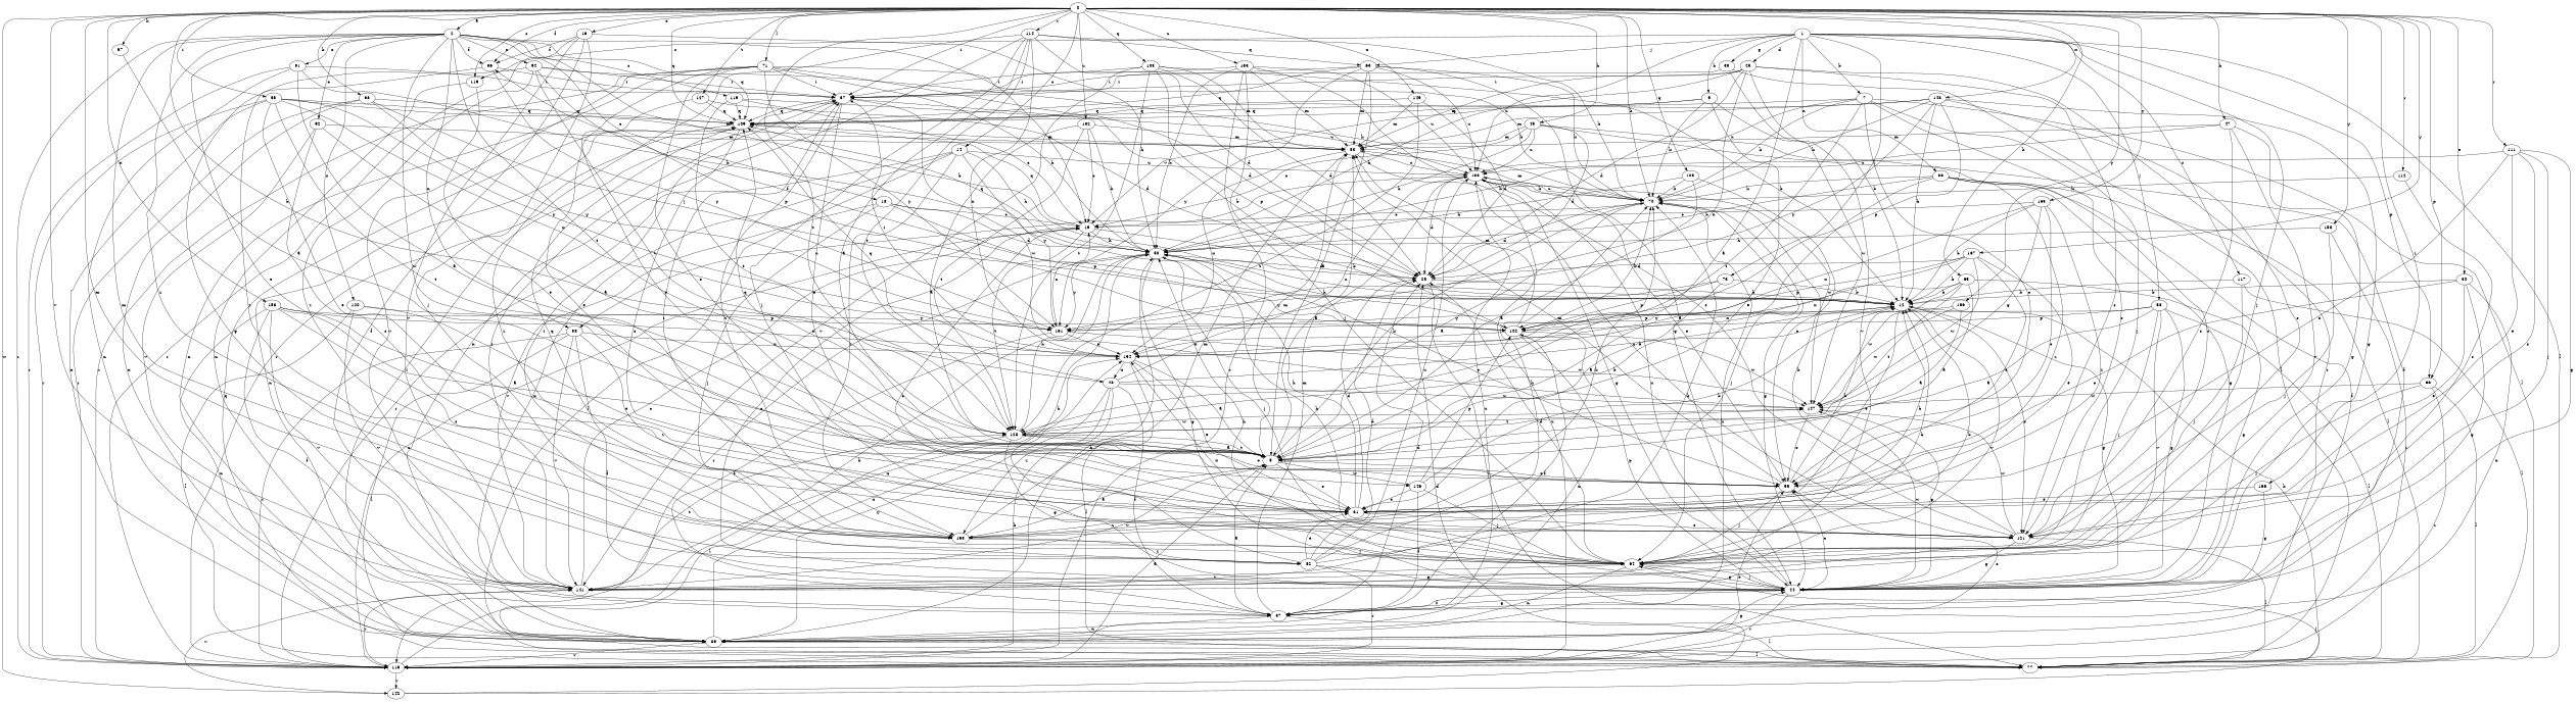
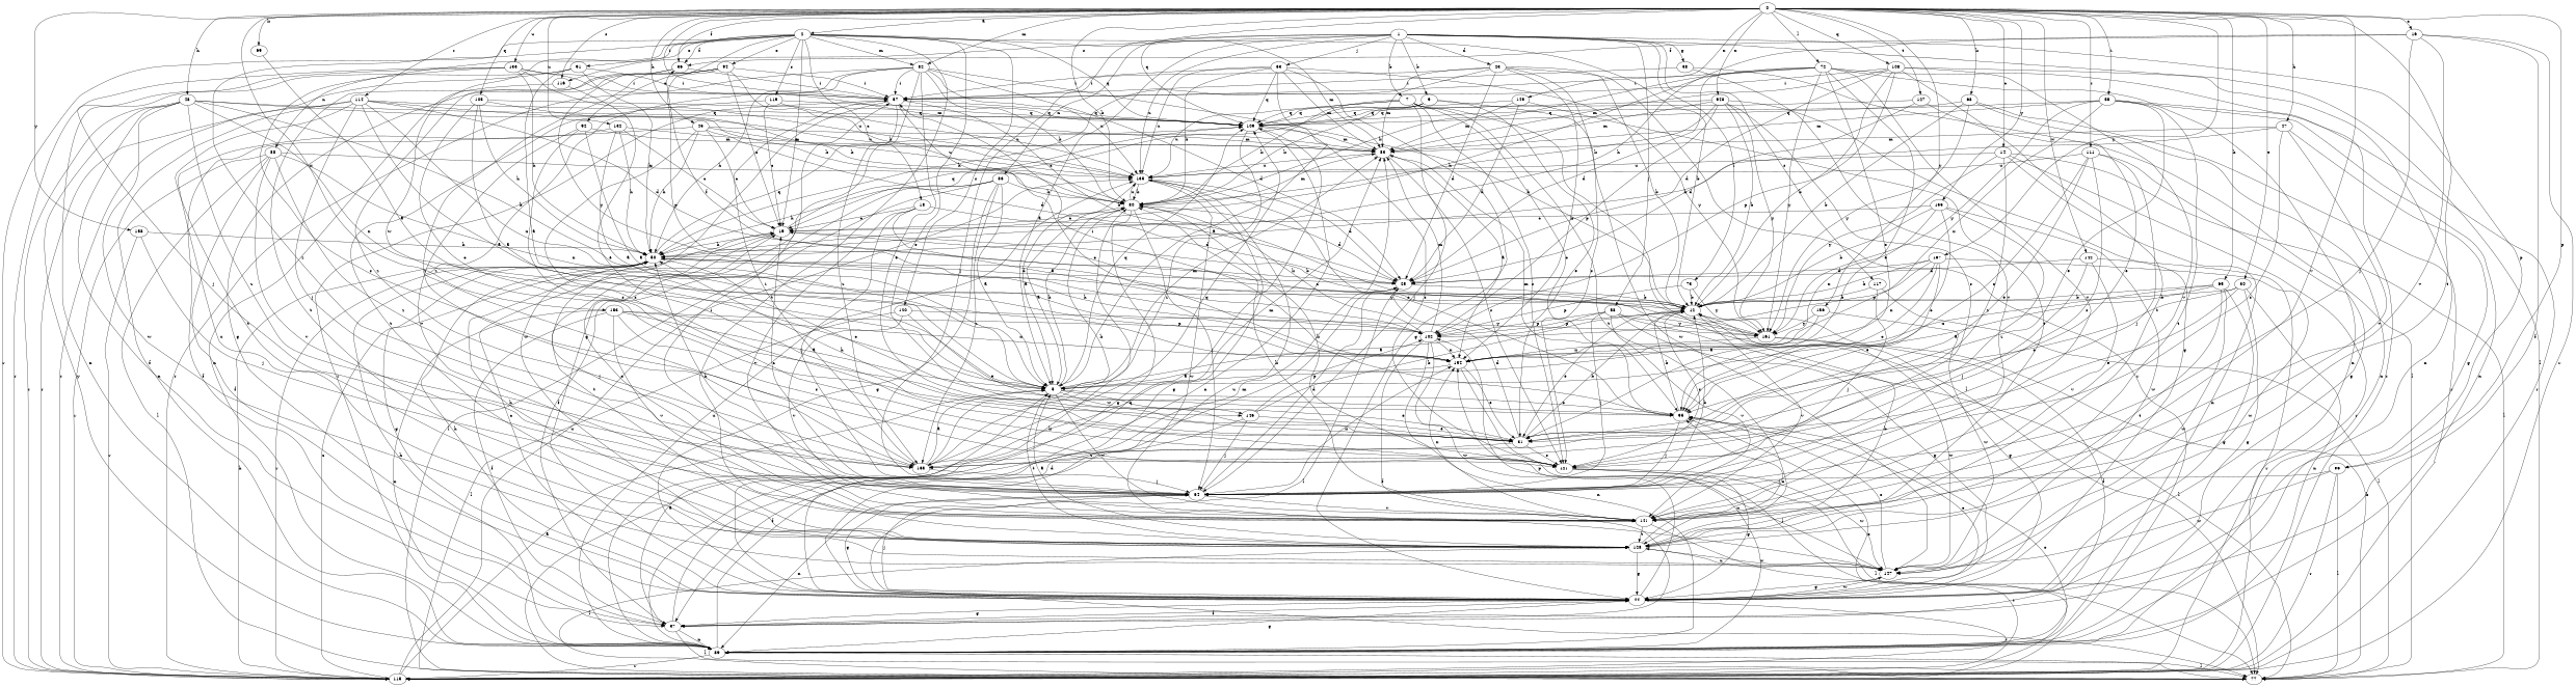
  strict digraph {
    0
    2
    14
    16
    30
    36
    45
    47
    48
    55
    57
    65
-   67
+   67 [label=69]
    68
-   70
-   72 [label=71]
+   70 [label=80]
+   72
    82
    96
    105
    108
    109
    111
-   112
    114
    116
    127
    128
    132
    133
    141
    142
-   148
+   148 [label=948]
    149
    153
    155
    156
    158
    n38 [label=167]
-   166
    12
    18
    19
    31
    83
    88
    91
    92
    94
    115
    119
    120
    146
    168
    77
    135
    50
    89
    161
    64
    37
    95
    44
    121
    25
    147
    154
    5
    102
    1
    7
    9
    23
    38
    58
    63
    73
    86
    117
    0 -> 2 [label=a]
    0 -> 14 [label=c]
    0 -> 16 [label=c]
    0 -> 30 [label=e]
    0 -> 36 [label=f]
    0 -> 45 [label=h]
    0 -> 47 [label=h]
    0 -> 48 [label=h]
    0 -> 55 [label=i]
    0 -> 57 [label=i]
    0 -> 65 [label=k]
    0 -> 67 [label=k]
    0 -> 68 [label=k]
    0 -> 70 [label=k]
    0 -> 72 [label=l]
    0 -> 82 [label=m]
    0 -> 96 [label=p]
    0 -> 105 [label=q]
    0 -> 108 [label=q]
    0 -> 109 [label=q]
    0 -> 111 [label=r]
-   0 -> 112 [label=r]
    0 -> 114 [label=r]
    0 -> 116 [label=s]
    0 -> 127 [label=t]
    0 -> 128 [label=t]
    0 -> 132 [label=u]
    0 -> 133 [label=u]
    0 -> 141 [label=v]
    0 -> 142 [label=w]
    0 -> 148 [label=x]
    0 -> 149 [label=x]
    0 -> 153 [label=x]
    0 -> 155 [label=y]
    0 -> 156 [label=y]
    0 -> 158 [label=y]
    0 -> n38 [label=y]
-   0 -> 166 [label=z]
    2 -> 36 [label=f]
    2 -> 82 [label=m]
    2 -> 109 [label=q]
    2 -> 128 [label=t]
    2 -> 12 [label=b]
    2 -> 18 [label=c]
    2 -> 19 [label=c]
    2 -> 31 [label=e]
+   2 -> 83 [label=m]
    2 -> 88 [label=n]
    2 -> 91 [label=o]
    2 -> 92 [label=o]
    2 -> 94 [label=o]
    2 -> 115 [label=r]
    2 -> 119 [label=s]
    2 -> 120 [label=s]
    2 -> 146 [label=w]
    2 -> 168 [label=z]
    14 -> 115 [label=r]
    14 -> 168 [label=z]
    14 -> 77 [label=l]
    14 -> 135 [label=u]
-   14 -> 50 [label=h]
    14 -> 89 [label=n]
    14 -> 161 [label=y]
    16 -> 36 [label=f]
    16 -> 141 [label=v]
    16 -> 115 [label=r]
    16 -> 50 [label=h]
    16 -> 64 [label=j]
    16 -> 37 [label=f]
    30 -> 12 [label=b]
    30 -> 31 [label=e]
    30 -> 89 [label=n]
    30 -> 95 [label=o]
    30 -> 44 [label=g]
    36 -> 57 [label=i]
    36 -> 168 [label=z]
    36 -> 161 [label=y]
    45 -> 19 [label=c]
    45 -> 83 [label=m]
    45 -> 135 [label=u]
    45 -> 50 [label=h]
    45 -> 37 [label=f]
    45 -> 121 [label=s]
    45 -> 25 [label=d]
    47 -> 141 [label=v]
    47 -> 83 [label=m]
    47 -> 50 [label=h]
    47 -> 44 [label=g]
    47 -> 121 [label=s]
    48 -> 109 [label=q]
    48 -> 12 [label=b]
-   48 -> 115 [label=b]
+   48 -> 115 [label=r]
    48 -> 168 [label=z]
    48 -> 135 [label=u]
    48 -> 89 [label=y]
    48 -> 37 [label=f]
    48 -> 147 [label=w]
-   154 -> 48 [label=x]
+   48 -> 154 [label=x]
    55 -> 109 [label=q]
-   55 -> 5 [label=t]
+   55 -> 128 [label=t]
    55 -> 31 [label=e]
    55 -> 83 [label=m]
    55 -> 115 [label=r]
    55 -> 89 [label=n]
    55 -> 161 [label=y]
    55 -> 154 [label=x]
    57 -> 109 [label=q]
    57 -> 12 [label=b]
    57 -> 168 [label=z]
    57 -> 95 [label=o]
    57 -> 147 [label=w]
    65 -> 128 [label=t]
    65 -> 12 [label=b]
    65 -> 44 [label=g]
    65 -> 147 [label=w]
    65 -> 154 [label=x]
    65 -> 5 [label=a]
    67 -> 5 [label=a]
    68 -> 109 [label=q]
-   68 -> 12 [label=j]
+   68 -> 12 [label=b]
    68 -> 115 [label=r]
    68 -> 89 [label=n]
    68 -> 161 [label=y]
    70 -> 19 [label=c]
    70 -> 83 [label=m]
    70 -> 135 [label=u]
    70 -> 64 [label=j]
    70 -> 44 [label=g]
    70 -> 25 [label=d]
    70 -> 5 [label=a]
    72 -> 57 [label=i]
    72 -> 70 [label=k]
    72 -> 141 [label=v]
    72 -> 31 [label=e]
    72 -> 115 [label=r]
    72 -> 50 [label=h]
    72 -> 89 [label=n]
    72 -> 161 [label=y]
    72 -> 95 [label=o]
    72 -> 25 [label=d]
    82 -> 57 [label=i]
    82 -> 70 [label=k]
    82 -> 12 [label=b]
    82 -> 31 [label=e]
    82 -> 115 [label=r]
-   168 -> 82 [label=z]
+   82 -> 168 [label=z]
    82 -> 135 [label=u]
    82 -> 50 [label=h]
    82 -> 44 [label=g]
    82 -> 25 [label=d]
    96 -> 115 [label=r]
    96 -> 77 [label=l]
    96 -> 64 [label=j]
    96 -> 147 [label=w]
    105 -> 70 [label=k]
+   105 -> 109 [label=q]
    105 -> 50 [label=h]
    105 -> 95 [label=o]
    105 -> 5 [label=a]
    108 -> 57 [label=i]
    108 -> 128 [label=t]
    108 -> 141 [label=v]
    108 -> 12 [label=b]
    108 -> 83 [label=m]
+   108 -> 89 [label=n]
    108 -> 25 [label=d]
    108 -> 102 [label=p]
    109 -> 83 [label=m]
    109 -> 168 [label=z]
    109 -> 89 [label=n]
    109 -> 121 [label=s]
    111 -> 31 [label=e]
    111 -> 135 [label=u]
    111 -> 64 [label=j]
    111 -> 95 [label=o]
    111 -> 44 [label=g]
    111 -> 121 [label=s]
-   112 -> 70 [label=k]
-   112 -> 121 [label=s]
    114 -> 70 [label=k]
-   114 -> 63 [label=q]
+   114 -> 109 [label=q]
    114 -> 128 [label=t]
    114 -> 115 [label=r]
    114 -> 89 [label=n]
    114 -> 64 [label=j]
    114 -> 25 [label=d]
    114 -> 154 [label=x]
    114 -> 5 [label=a]
    116 -> 31 [label=e]
    116 -> 89 [label=n]
    127 -> 109 [label=q]
    127 -> 31 [label=e]
    127 -> 25 [label=d]
    128 -> 12 [label=b]
    128 -> 77 [label=l]
    128 -> 50 [label=h]
    128 -> 95 [label=o]
    128 -> 44 [label=g]
    128 -> 147 [label=w]
    128 -> 5 [label=a]
-   132 -> 128 [label=t]
+   132 -> 128 [label=u]
    132 -> 19 [label=c]
    132 -> 83 [label=m]
    132 -> 50 [label=h]
    132 -> 5 [label=a]
    133 -> 57 [label=i]
    133 -> 83 [label=m]
    133 -> 115 [label=r]
    133 -> 135 [label=u]
    133 -> 50 [label=h]
    133 -> 64 [label=j]
    133 -> 121 [label=s]
    141 -> 57 [label=i]
    141 -> 70 [label=k]
    141 -> 128 [label=t]
    141 -> 19 [label=c]
    141 -> 115 [label=r]
    141 -> 154 [label=x]
    142 -> 141 [label=v]
-   115 -> 142 [label=r]
+   142 -> 115 [label=r]
    142 -> 64 [label=j]
    142 -> 25 [label=d]
    148 -> 70 [label=k]
    148 -> 109 [label=q]
    148 -> 12 [label=b]
    148 -> 83 [label=m]
    148 -> 161 [label=y]
    148 -> 44 [label=g]
    148 -> 121 [label=s]
    148 -> 102 [label=p]
    149 -> 109 [label=q]
    149 -> 128 [label=t]
    149 -> 83 [label=m]
    149 -> 25 [label=d]
    153 -> 141 [label=v]
    153 -> 89 [label=n]
    153 -> 37 [label=f]
    153 -> 121 [label=s]
    153 -> 154 [label=x]
    153 -> 5 [label=a]
    153 -> 102 [label=p]
    155 -> 12 [label=b]
    155 -> 19 [label=c]
    155 -> 168 [label=z]
    155 -> 95 [label=o]
-   155 -> 147 [label=g]
+   155 -> 147 [label=w]
    155 -> 154 [label=x]
    156 -> 161 [label=y]
    156 -> 147 [label=w]
    156 -> 5 [label=a]
    158 -> 115 [label=r]
    158 -> 50 [label=h]
    158 -> 64 [label=j]
    n38 -> 12 [label=b]
    n38 -> 31 [label=e]
    n38 -> 95 [label=o]
    n38 -> 25 [label=d]
    n38 -> 147 [label=w]
    n38 -> 154 [label=x]
    n38 -> 102 [label=p]
-   166 -> 31 [label=e]
-   166 -> 44 [label=g]
    12 -> 36 [label=f]
    12 -> 141 [label=v]
    12 -> 31 [label=e]
    12 -> 44 [label=g]
    12 -> 121 [label=s]
    12 -> 102 [label=p]
    18 -> 141 [label=v]
    18 -> 19 [label=c]
    18 -> 64 [label=j]
    18 -> 25 [label=d]
-   18 -> 102 [label=p]
+   18 -> 102 [label=a]
    19 -> 109 [label=q]
    19 -> 128 [label=t]
    19 -> 12 [label=b]
    19 -> 50 [label=h]
    31 -> 12 [label=b]
    31 -> 168 [label=z]
    31 -> 50 [label=h]
    31 -> 121 [label=s]
    31 -> 25 [label=d]
    83 -> 135 [label=u]
    83 -> 121 [label=s]
-   83 -> 154 [label=x]
+   83 -> 154 [label=a]
    88 -> 141 [label=v]
    88 -> 115 [label=r]
    88 -> 168 [label=z]
    88 -> 77 [label=l]
-   135 -> 88 [label=u]
+   88 -> 135 [label=u]
    88 -> 37 [label=f]
    88 -> 154 [label=x]
    91 -> 57 [label=i]
    91 -> 115 [label=r]
    91 -> 50 [label=h]
    91 -> 89 [label=n]
    91 -> 5 [label=a]
    92 -> 141 [label=v]
    92 -> 83 [label=m]
    92 -> 121 [label=s]
    92 -> 5 [label=a]
    94 -> 57 [label=i]
    94 -> 70 [label=k]
    94 -> 128 [label=t]
+   94 -> 19 [label=c]
    94 -> 168 [label=z]
    94 -> 44 [label=g]
    94 -> 102 [label=p]
    115 -> 19 [label=c]
    115 -> 135 [label=u]
    115 -> 50 [label=h]
    115 -> 95 [label=o]
    115 -> 5 [label=a]
    119 -> 109 [label=q]
    119 -> 128 [label=t]
    119 -> 19 [label=c]
    119 -> 135 [label=u]
    120 -> 141 [label=v]
    120 -> 31 [label=e]
    120 -> 77 [label=l]
    120 -> 161 [label=y]
    146 -> 12 [label=b]
    146 -> 31 [label=e]
    146 -> 64 [label=j]
    146 -> 37 [label=f]
    146 -> 102 [label=p]
    168 -> 57 [label=i]
    168 -> 70 [label=k]
    168 -> 109 [label=q]
    168 -> 83 [label=m]
    168 -> 64 [label=j]
    168 -> 5 [label=a]
    77 -> 109 [label=q]
    77 -> 12 [label=b]
    135 -> 70 [label=k]
    135 -> 95 [label=o]
    135 -> 44 [label=g]
    135 -> 25 [label=d]
    135 -> 147 [label=w]
    135 -> 5 [label=a]
    50 -> 109 [label=q]
    50 -> 115 [label=r]
    50 -> 161 [label=y]
    50 -> 64 [label=j]
    50 -> 95 [label=o]
    50 -> 44 [label=g]
    50 -> 25 [label=d]
    89 -> 57 [label=i]
    89 -> 70 [label=k]
    89 -> 115 [label=r]
    89 -> 77 [label=l]
    89 -> 135 [label=u]
    89 -> 50 [label=h]
    89 -> 95 [label=o]
    89 -> 44 [label=g]
    89 -> 154 [label=x]
    161 -> 19 [label=c]
    161 -> 37 [label=f]
    161 -> 147 [label=w]
    161 -> 154 [label=x]
    64 -> 141 [label=v]
    64 -> 12 [label=b]
    64 -> 19 [label=c]
    64 -> 50 [label=h]
    64 -> 89 [label=n]
    64 -> 44 [label=g]
    64 -> 25 [label=d]
    64 -> 154 [label=x]
    37 -> 83 [label=m]
    37 -> 77 [label=l]
    37 -> 89 [label=n]
    37 -> 44 [label=g]
-   37 -> 25 [label=d]
+   89 -> 25 [label=d]
    37 -> 5 [label=a]
    95 -> 12 [label=b]
    95 -> 83 [label=m]
    95 -> 64 [label=j]
    44 -> 19 [label=c]
    44 -> 115 [label=r]
    44 -> 135 [label=u]
    44 -> 50 [label=h]
    44 -> 64 [label=j]
    44 -> 37 [label=f]
    44 -> 95 [label=o]
    44 -> 147 [label=w]
    44 -> 102 [label=p]
    121 -> 70 [label=k]
    121 -> 77 [label=l]
    121 -> 44 [label=g]
    121 -> 147 [label=w]
    25 -> 12 [label=b]
    25 -> 77 [label=l]
-   147 -> 128 [label=t]
+   147 -> 128 [label=u]
    147 -> 95 [label=o]
    147 -> 44 [label=g]
    154 -> 57 [label=i]
    154 -> 31 [label=e]
    154 -> 77 [label=l]
    154 -> 5 [label=a]
    5 -> 70 [label=k]
    5 -> 109 [label=q]
    5 -> 128 [label=t]
    5 -> 141 [label=v]
    5 -> 31 [label=e]
    5 -> 83 [label=m]
    5 -> 146 [label=w]
    5 -> 95 [label=o]
    102 -> 70 [label=k]
    102 -> 83 [label=m]
    102 -> 50 [label=h]
    102 -> 89 [label=n]
    102 -> 37 [label=f]
    102 -> 147 [label=w]
    102 -> 154 [label=x]
    1 -> 96 [label=p]
    1 -> 116 [label=s]
    1 -> 77 [label=l]
    1 -> 135 [label=u]
    1 -> 64 [label=j]
    1 -> 5 [label=a]
    1 -> 7 [label=b]
    1 -> 9 [label=b]
    1 -> 23 [label=d]
    1 -> 38 [label=g]
    1 -> 58 [label=j]
    1 -> 63 [label=j]
    1 -> 73 [label=l]
    1 -> 86 [label=n]
    1 -> 117 [label=s]
    7 -> 70 [label=k]
    7 -> 109 [label=q]
    7 -> 128 [label=t]
    7 -> 77 [label=l]
    7 -> 135 [label=u]
    7 -> 64 [label=j]
    7 -> 95 [label=o]
    7 -> 121 [label=s]
    9 -> 70 [label=k]
    9 -> 109 [label=q]
-   9 -> 19 [label=v]
+   9 -> 19 [label=c]
    9 -> 31 [label=e]
    9 -> 147 [label=w]
    23 -> 57 [label=i]
    23 -> 12 [label=b]
    23 -> 83 [label=m]
    23 -> 115 [label=r]
    23 -> 50 [label=h]
    23 -> 121 [label=s]
    23 -> 25 [label=d]
    23 -> 154 [label=x]
    38 -> 57 [label=i]
    38 -> 141 [label=v]
    38 -> 77 [label=l]
    58 -> 141 [label=v]
    58 -> 77 [label=l]
    58 -> 161 [label=y]
    58 -> 64 [label=j]
    58 -> 44 [label=g]
    58 -> 5 [label=a]
    58 -> 102 [label=p]
    63 -> 57 [label=i]
    63 -> 70 [label=k]
    63 -> 109 [label=q]
    63 -> 83 [label=m]
    63 -> 135 [label=u]
    63 -> 161 [label=y]
    63 -> 44 [label=g]
    63 -> 5 [label=a]
    73 -> 12 [label=b]
    73 -> 161 [label=y]
-   73 -> 5 [label=a]
    73 -> 102 [label=p]
    86 -> 70 [label=k]
    86 -> 168 [label=z]
    86 -> 77 [label=l]
    86 -> 50 [label=h]
    86 -> 37 [label=f]
    86 -> 44 [label=g]
    86 -> 5 [label=a]
    117 -> 12 [label=b]
    117 -> 77 [label=l]
    117 -> 64 [label=j]
  }
